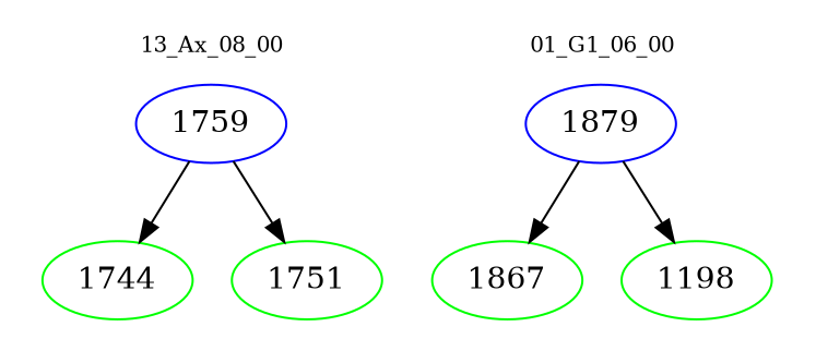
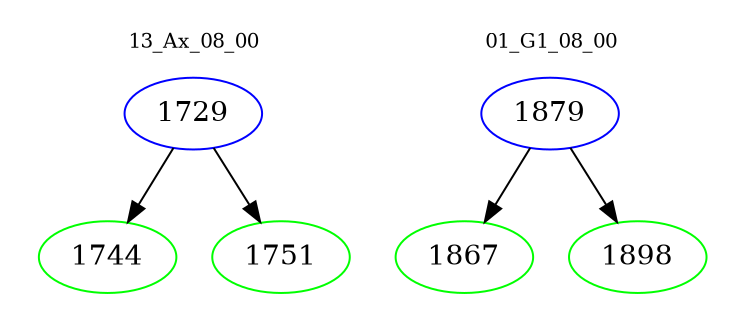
  digraph {
    node [color=green]
    edge [color=black]
-   n1 [color=blue label=1759]
+   n1 [color=blue label=1729]
    n2 [label=1744]
    n3 [label=1751]
    n4 [color=blue label=1879]
    n5 [label=1867]
-   n6 [label=1198]
+   n6 [label=1898]
    subgraph cluster_1 {
      color=white
      fontsize=10
      label="13_Ax_08_00"
      n1
      n2
      n3
    }
    subgraph cluster_2 {
      color=white
      fontsize=10
-     label="01_G1_06_00"
+     label="01_G1_08_00"
      n4
      n5
      n6
    }
    n1 -> n2
    n1 -> n3
    n4 -> n5
    n4 -> n6
  }
